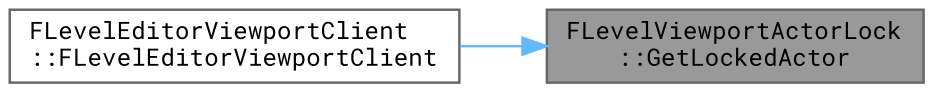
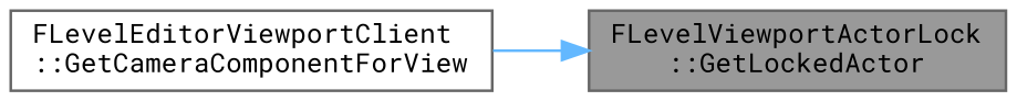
  digraph {
    rankdir=RL
    fontname="Roboto Mono"
    node [fontname="Roboto Mono" fontsize=10 shape=box style=filled]
    n1 [color=gray40 fillcolor=grey60 fontcolor=black height=0.2 label="FLevelViewportActorLock\l::GetLockedActor" width=0.4]
-   n2 [color=grey40 fillcolor=white height=0.2 label="FLevelEditorViewportClient\l::FLevelEditorViewportClient" width=0.4]
+   n2 [color=grey40 fillcolor=white height=0.2 label="FLevelEditorViewportClient\l::GetCameraComponentForView" width=0.4]
    n1 -> n2 [color=steelblue1 dir=back fontname="Roboto Mono" fontsize=10 labelfontname=Helvetica labelfontsize=10 style=solid]
  }
